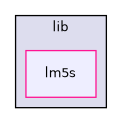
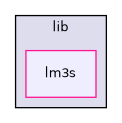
  digraph {
    compound=true
-   n1 [fillcolor="#eeeeff" fontname=Helvetica fontsize=10 label=lm5s pencolor=black shape=box style=filled color=deeppink]
+   n1 [fillcolor="#eeeeff" fontname=Helvetica fontsize=10 label=lm3s pencolor=black shape=box style=filled color=deeppink]
    subgraph cluster_1 {
      bgcolor="#ddddee"
      fontname=Helvetica
      fontsize=10
      label=lib
      pencolor=black
      n1
    }
  }
